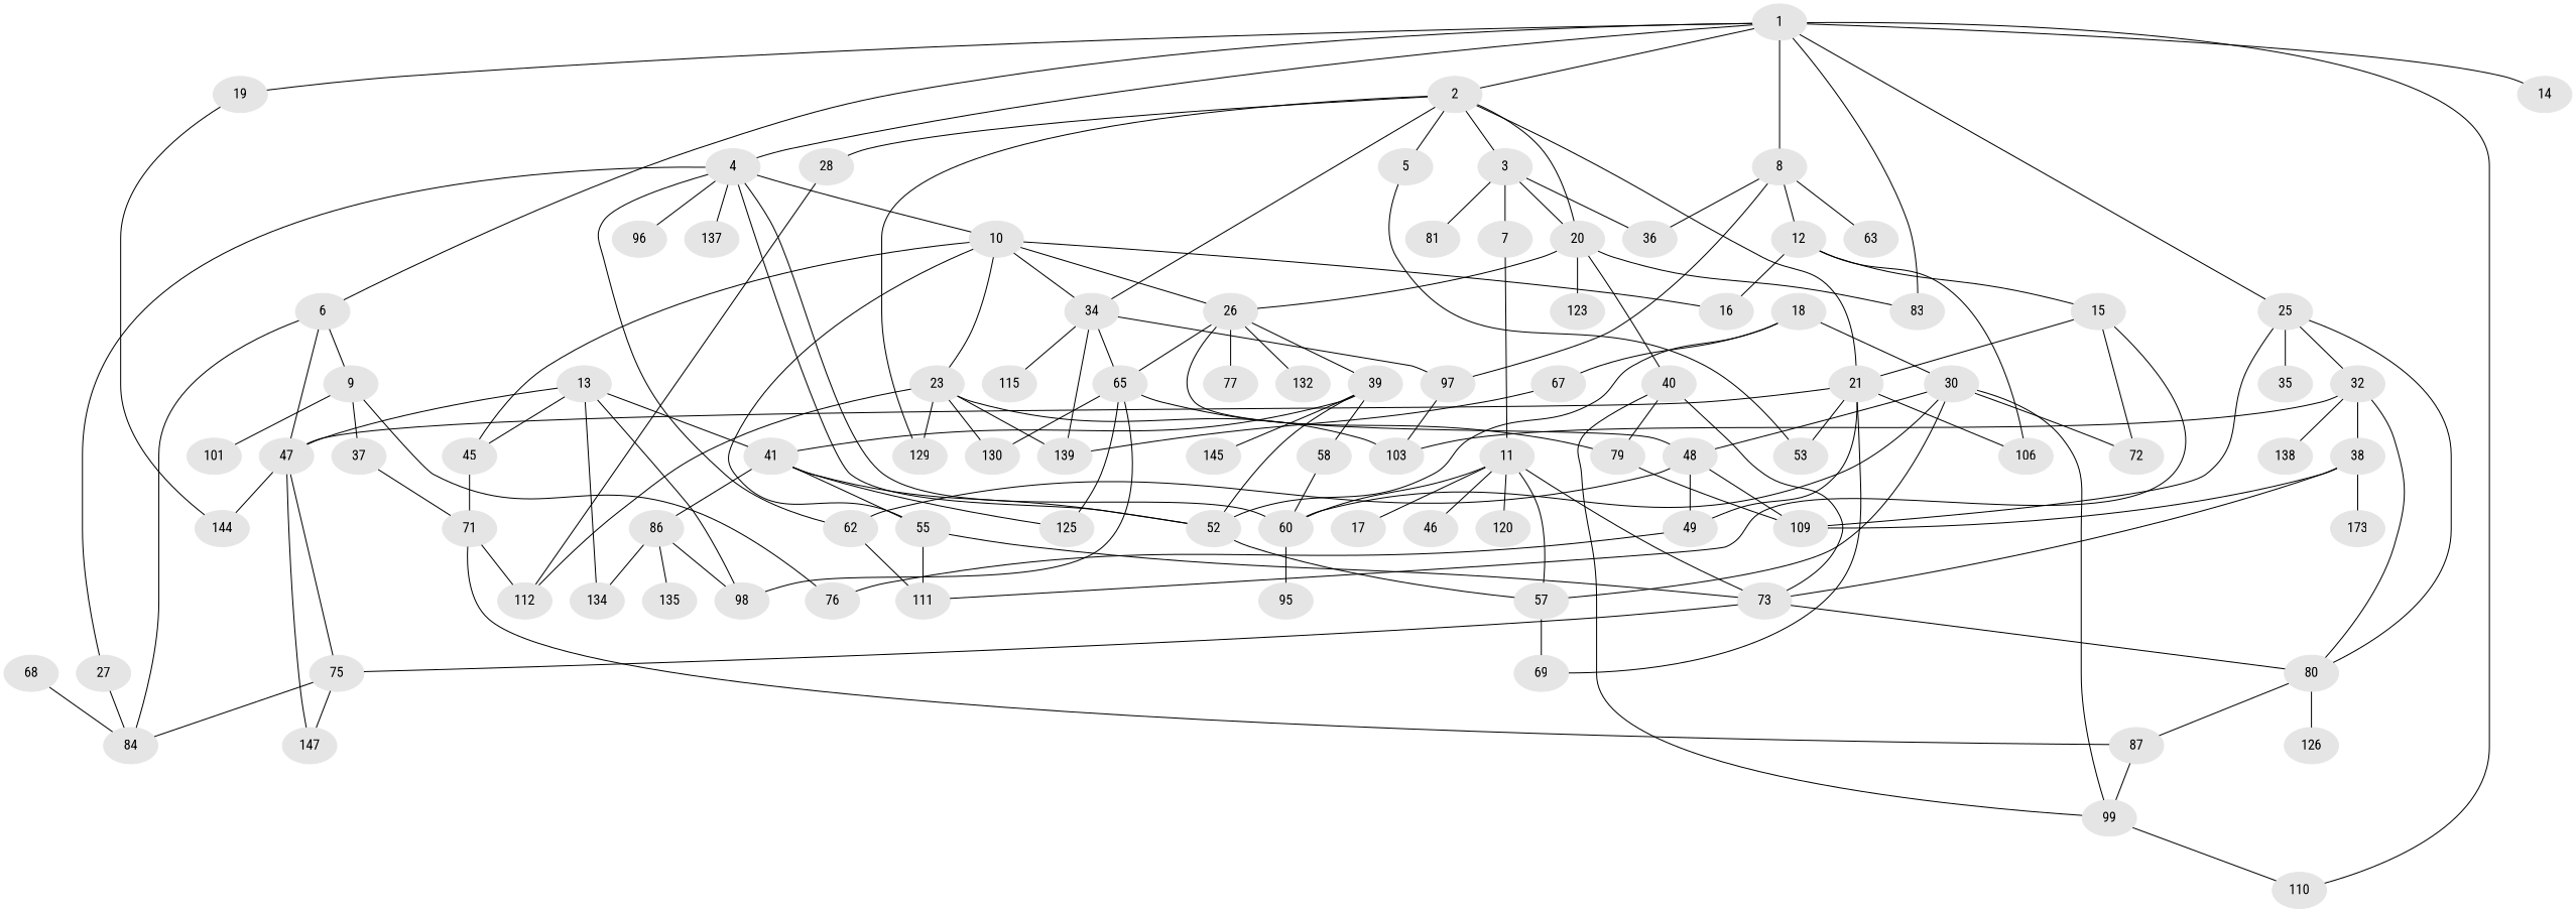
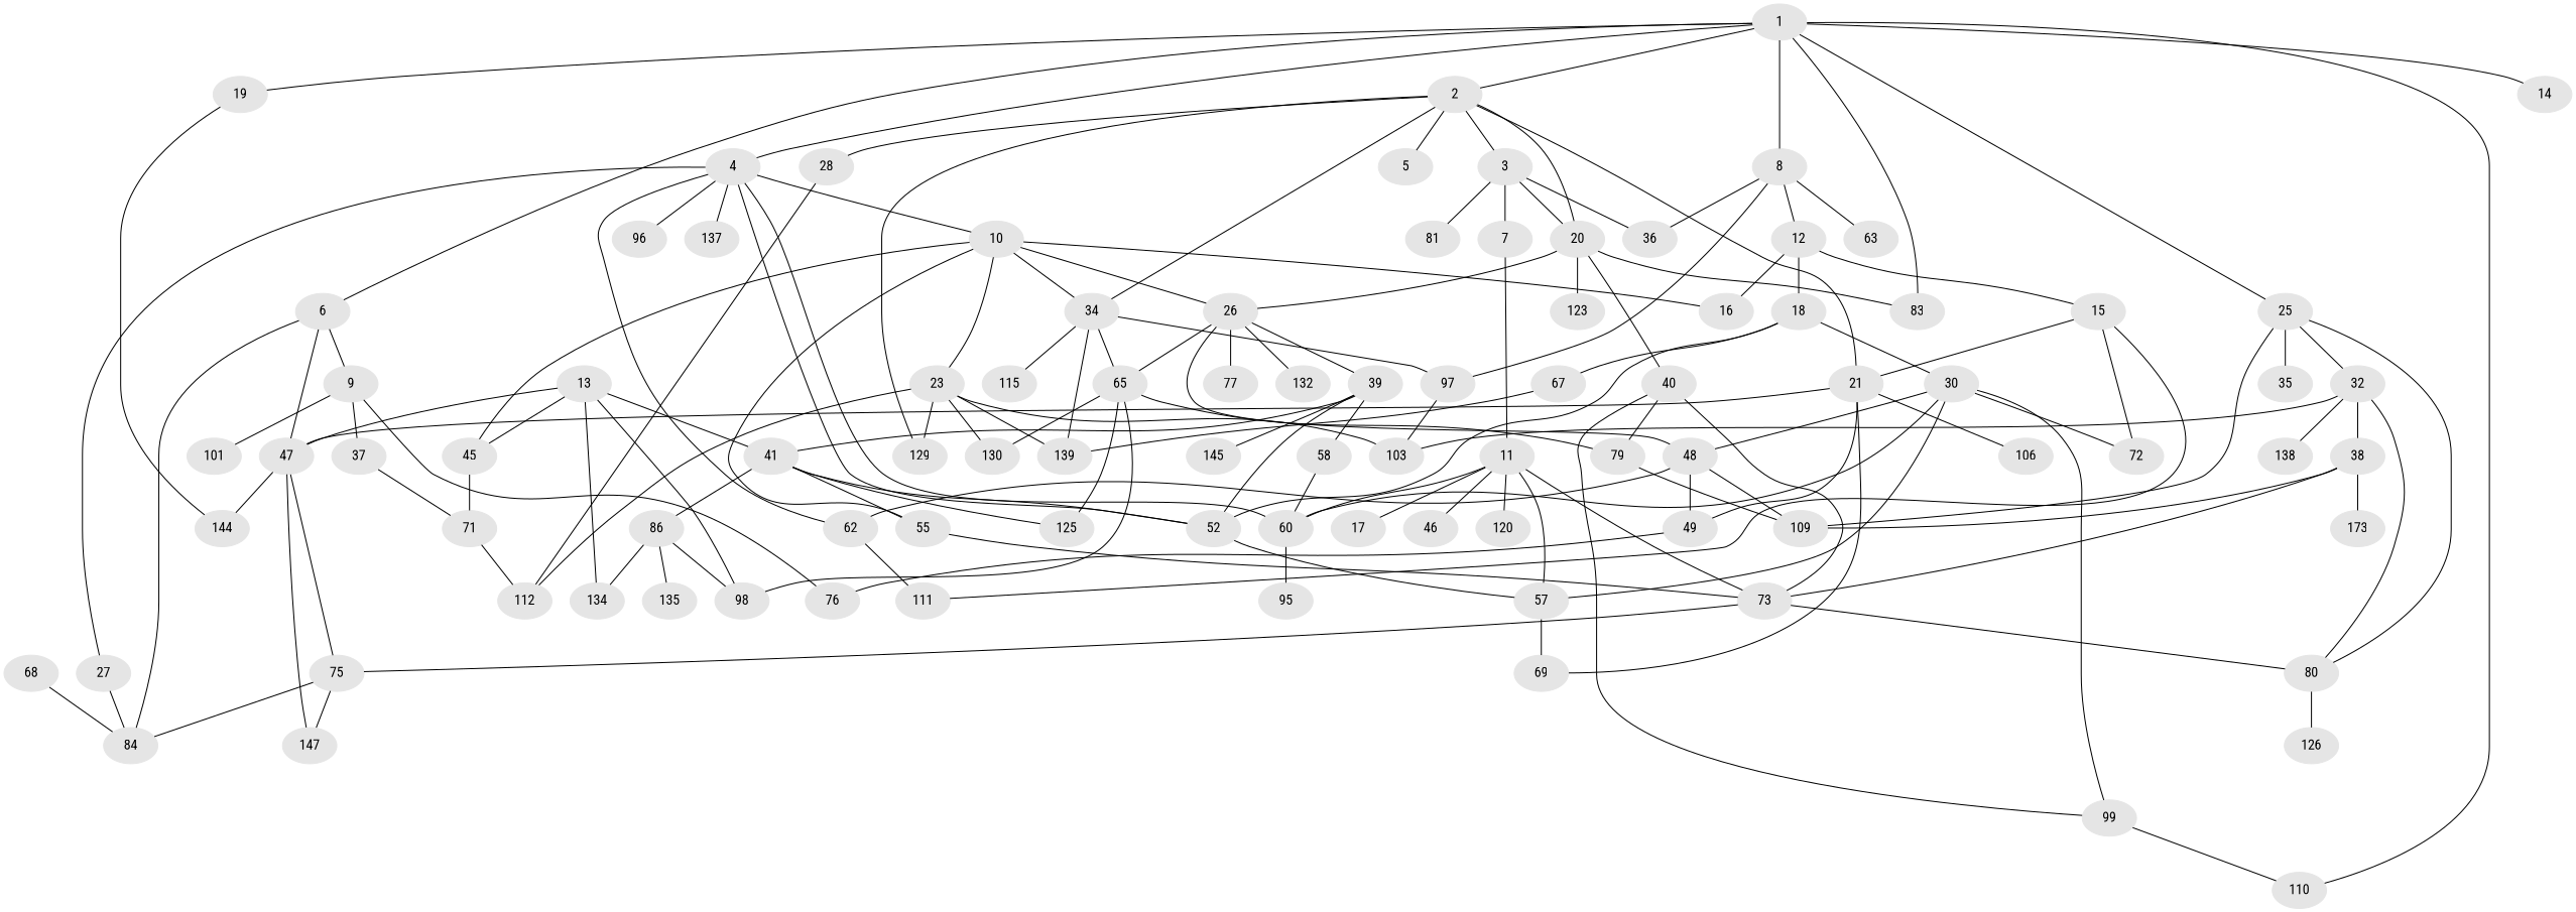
  graph {
    fontname="Roboto Condensed"
    node [color=gray90 fontname="Roboto Condensed" style=filled]
    edge [fontname="Roboto Condensed"]
    1 [super="+54"]
    2 [super="+22"]
    4 [super="+128"]
    6 [super="+44"]
    8 [super="+118"]
    14
    19 [super="+66"]
    25 [super="+31"]
    83
    110
    3 [super="+121"]
    5 [super="+33"]
    20
    21 [super="+94"]
    28
    34 [super="+51"]
    129
    10
    27
    52 [super="+122"]
    60 [super="+61"]
    62
    96
    137
    9 [super="+29"]
    47 [super="+127"]
    84 [super="+107"]
    36 [super="+141"]
    12
    63
    97
    144
    32 [super="+88"]
    35
    80 [super="+114"]
    109
    7 [super="+100"]
    81
-   53 [super="+146"]
    13 [super="+24"]
    45 [super="+140"]
    41 [super="+85"]
    98
    134
    26 [super="+59"]
    40 [super="+74"]
    123 [super="+148"]
    49
    69 [super="+102"]
    106
    112 [super="+131"]
    139
    65 [super="+91"]
    115
    11 [super="+43"]
    16 [super="+92"]
    23 [super="+42"]
    55 [super="+82"]
    57
    95
    111 [super="+142"]
    37
    76
    101
    75
    147
    17
    46
    73 [super="+119"]
    120
    15 [super="+136"]
    18 [super="+56"]
    103 [super="+117"]
    71 [super="+108"]
    130
    39 [super="+104"]
    48 [super="+143"]
    77
    132
    72 [super="+133"]
    30 [super="+64"]
    67
    86 [super="+93"]
    125
    99 [super="+116"]
    68
    79 [super="+124"]
-   87
    38 [super="+90"]
    138
    126
    58 [super="+78"]
    145
    n94 [label=173]
    135
    1 -- 2
    1 -- 4
    1 -- 6
    1 -- 8
    1 -- 14
    1 -- 19
    1 -- 25
    1 -- 83
    1 -- 110
    2 -- 3
    2 -- 5
    2 -- 20
    2 -- 21
    2 -- 28
    2 -- 34
    2 -- 129
    4 -- 10
    4 -- 27
    4 -- 52
    4 -- 60
    4 -- 62
    4 -- 96
    4 -- 137
    6 -- 9
    6 -- 47
    6 -- 84
    8 -- 36
    8 -- 12
    8 -- 63
    8 -- 97
    19 -- 144
    25 -- 32
    25 -- 35
    25 -- 80
    25 -- 109
    3 -- 20
    3 -- 36
    3 -- 7
    3 -- 81
-   5 -- 53
    20 -- 83
    20 -- 26
    20 -- 40
    20 -- 123
    21 -- 47
-   21 -- 53
    21 -- 49
    21 -- 69
    21 -- 106
    28 -- 112
    34 -- 97
    34 -- 139
    34 -- 65
    34 -- 115
    10 -- 34
    10 -- 45
    10 -- 26
    10 -- 16
    10 -- 23
    10 -- 55
    27 -- 84
    52 -- 57
    60 -- 95
    62 -- 111
    9 -- 37
    9 -- 76
    9 -- 101
    47 -- 144
    47 -- 75
    47 -- 147
    12 -- 16
    12 -- 15
-   12 -- 106
+   12 -- 18
    97 -- 103
    32 -- 80
    32 -- 103
    32 -- 38
    32 -- 138
-   80 -- 87
    80 -- 126
    7 -- 11
    13 -- 47
    13 -- 45
    13 -- 41
    13 -- 98
    13 -- 134
    45 -- 71
    41 -- 52
    41 -- 55
    41 -- 86
    41 -- 125
    26 -- 65
    26 -- 39
    26 -- 48
    26 -- 77
    26 -- 132
    40 -- 73
    40 -- 99
    40 -- 79
    49 -- 76
    65 -- 98
    65 -- 130
    65 -- 125
    65 -- 79
    11 -- 60
    11 -- 57
    11 -- 17
    11 -- 46
    11 -- 73
    11 -- 120
    23 -- 129
    23 -- 112
    23 -- 139
    23 -- 103
    23 -- 130
-   55 -- 111
    55 -- 73
    57 -- 69
    37 -- 71
    75 -- 84
    75 -- 147
    73 -- 80
    73 -- 75
    15 -- 21
    15 -- 111
    15 -- 72
    18 -- 52
    18 -- 30
    18 -- 67
    71 -- 112
-   71 -- 87
    39 -- 52
    39 -- 41
    39 -- 58
    39 -- 145
    48 -- 62
    48 -- 109
    48 -- 49
    30 -- 60
    30 -- 57
    30 -- 48
    30 -- 72
    30 -- 99
    67 -- 139
    86 -- 98
    86 -- 134
    86 -- 135
    99 -- 110
    68 -- 84
    79 -- 109
-   87 -- 99
    38 -- 109
    38 -- 73
    38 -- n94
    58 -- 60
  }
